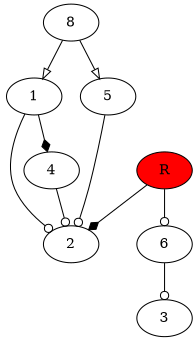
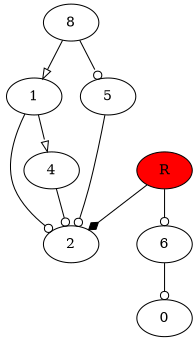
  digraph {
    edge [arrowhead=odot]
    1
    2
    4
    8
    5
    6
-   3
+   3 [label=0]
    R [fillcolor="#ff0000" style=filled]
    1 -> 2
-   1 -> 4 [arrowhead=diamond]
+   1 -> 4 [arrowhead=onormal]
    4 -> 2
    8 -> 1 [arrowhead=onormal]
-   8 -> 5 [arrowhead=onormal]
+   8 -> 5
    5 -> 2
    6 -> 3
    R -> 2 [arrowhead=diamond]
    R -> 6
  }
